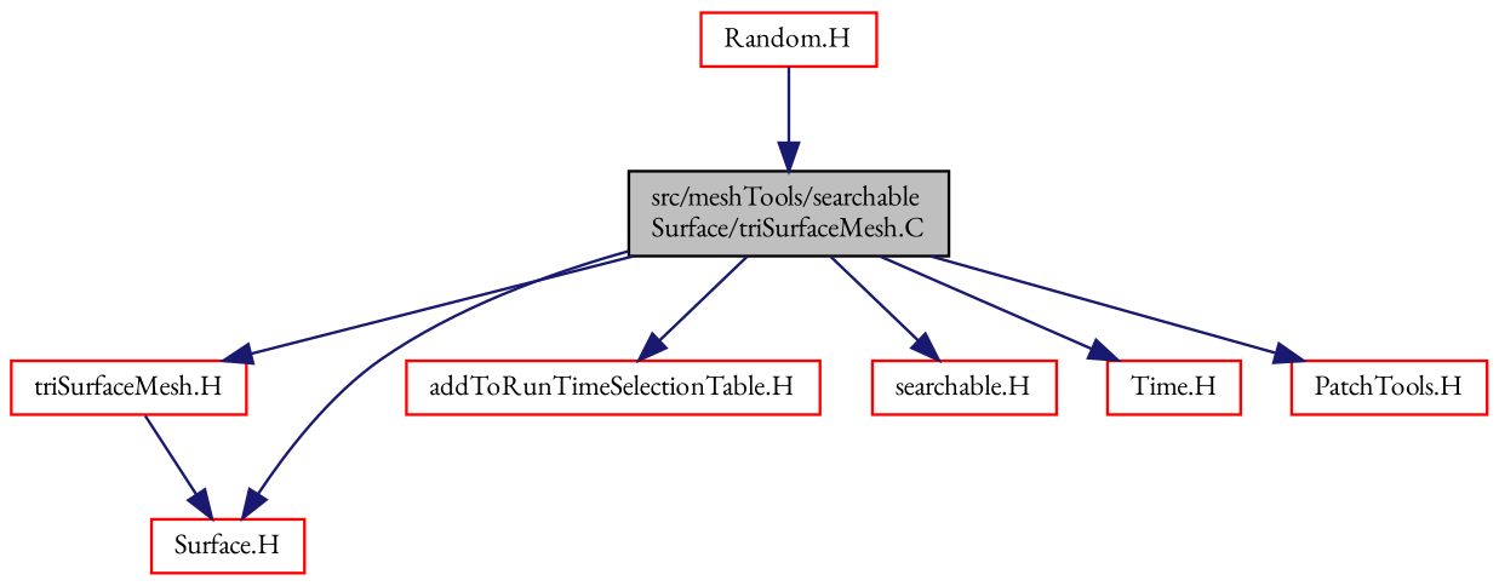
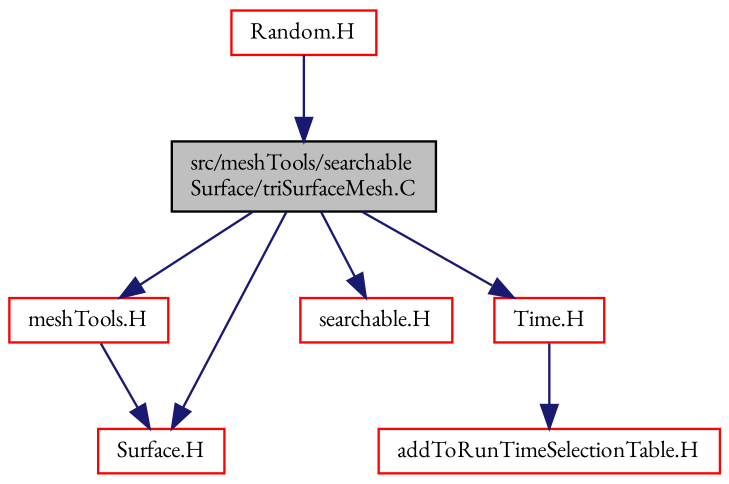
  digraph {
    fontname="EB Garamond"
    node [color=red fontname="EB Garamond" fontsize=10 shape=record]
    edge [color=midnightblue fontname="EB Garamond" fontsize=10 labelfontname=Helvetica labelfontsize=10 style=solid]
    n1 [color=black fillcolor=grey75 fontcolor=black height=0.2 label="src/meshTools/searchable\lSurface/triSurfaceMesh.C" style=filled width=0.4]
-   n2 [height=0.2 label="triSurfaceMesh.H" width=0.4]
+   n2 [height=0.2 label="meshTools.H" width=0.4]
    n3 [height=0.2 label="Surface.H" width=0.4]
    n4 [height=0.2 label="addToRunTimeSelectionTable.H" width=0.4]
    n5 [height=0.2 label="searchable.H" width=0.4]
    n6 [height=0.2 label="Time.H" width=0.4]
-   n7 [height=0.2 label="PatchTools.H" width=0.4]
    n8 [height=0.2 label="Random.H" width=0.4]
    n1 -> n2
    n1 -> n3
-   n1 -> n4
+   n6 -> n4
    n1 -> n5
    n1 -> n6
-   n1 -> n7
    n2 -> n3
    n8 -> n1
  }
